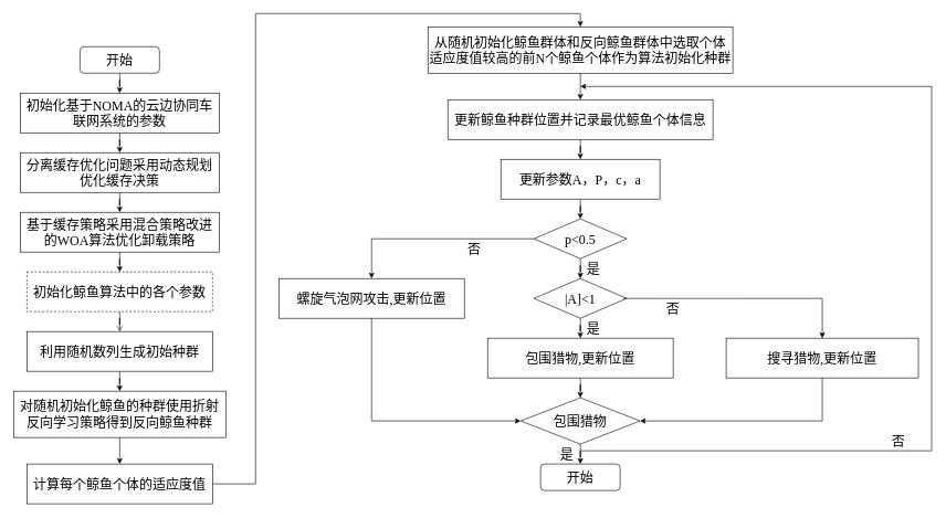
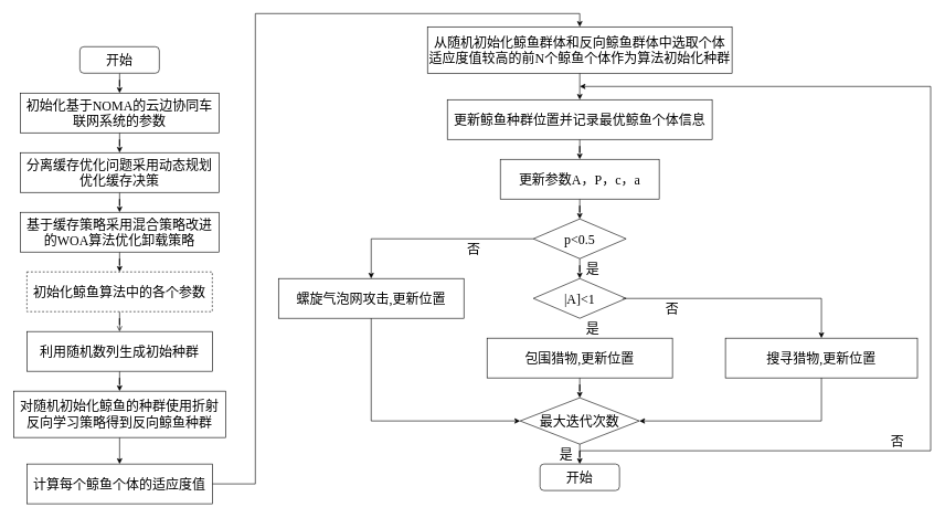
  <mxCell id="0" />
  <mxCell id="1" parent="0" />
  <mxCell id="2" value="" style="edgeStyle=orthogonalEdgeStyle;rounded=0;orthogonalLoop=1;jettySize=auto;html=1;fontFamily=Verdana;fontSize=18;" edge="1" parent="1" source="3" target="5"><mxGeometry relative="1" as="geometry" /></mxCell>
  <mxCell id="3" value="&lt;font style=&quot;vertical-align: inherit;&quot;&gt;&lt;font style=&quot;vertical-align: inherit;&quot;&gt;开始&lt;/font&gt;&lt;/font&gt;" style="rounded=1;whiteSpace=wrap;html=1;fontSize=20;glass=0;strokeWidth=1;shadow=0;fontFamily=宋体;" vertex="1" parent="1"><mxGeometry x="120" y="70" width="120" height="40" as="geometry" /></mxCell>
  <mxCell id="4" value="" style="edgeStyle=orthogonalEdgeStyle;rounded=0;orthogonalLoop=1;jettySize=auto;html=1;fontFamily=Verdana;fontSize=18;" edge="1" parent="1" source="5" target="7"><mxGeometry relative="1" as="geometry" /></mxCell>
  <mxCell id="5" value="&lt;font style=&quot;vertical-align: inherit;&quot;&gt;&lt;font style=&quot;vertical-align: inherit;&quot;&gt;初始化基于&lt;/font&gt;&lt;font face=&quot;Times New Roman&quot; style=&quot;vertical-align: inherit;&quot;&gt;NOMA&lt;/font&gt;&lt;font style=&quot;vertical-align: inherit;&quot;&gt;的云边协同车联网系统的参数&lt;/font&gt;&lt;/font&gt;" style="rounded=0;whiteSpace=wrap;html=1;fontFamily=宋体;fontSize=20;" vertex="1" parent="1"><mxGeometry x="30" y="140" width="300" height="60" as="geometry" /></mxCell>
  <mxCell id="6" value="" style="edgeStyle=orthogonalEdgeStyle;rounded=0;orthogonalLoop=1;jettySize=auto;html=1;fontFamily=Verdana;fontSize=18;" edge="1" parent="1" source="7" target="9"><mxGeometry relative="1" as="geometry" /></mxCell>
  <mxCell id="7" value="&lt;font style=&quot;vertical-align: inherit;&quot;&gt;&lt;font style=&quot;vertical-align: inherit;&quot;&gt;分离缓存优化问题采用动态规划优化缓存决策&lt;/font&gt;&lt;/font&gt;" style="rounded=0;whiteSpace=wrap;html=1;fontFamily=宋体;fontSize=20;" vertex="1" parent="1"><mxGeometry x="30" y="230" width="300" height="60" as="geometry" /></mxCell>
  <mxCell id="8" value="" style="edgeStyle=orthogonalEdgeStyle;rounded=0;orthogonalLoop=1;jettySize=auto;html=1;fontFamily=Verdana;fontSize=18;" edge="1" parent="1" source="9" target="11"><mxGeometry relative="1" as="geometry" /></mxCell>
  <mxCell id="9" value="&lt;font style=&quot;vertical-align: inherit;&quot;&gt;&lt;font style=&quot;vertical-align: inherit;&quot;&gt;基于缓存策略采用&lt;font face=&quot;宋体&quot;&gt;混合策略改进的&lt;/font&gt;&lt;font face=&quot;Times New Roman&quot;&gt;WOA&lt;/font&gt;&lt;font face=&quot;宋体&quot;&gt;算法&lt;/font&gt;优化卸载策略&lt;/font&gt;&lt;/font&gt;" style="rounded=0;whiteSpace=wrap;html=1;fontFamily=宋体;fontSize=20;" vertex="1" parent="1"><mxGeometry x="30" y="320" width="300" height="60" as="geometry" /></mxCell>
  <mxCell id="10" value="" style="edgeStyle=orthogonalEdgeStyle;rounded=0;orthogonalLoop=1;jettySize=auto;html=1;fontFamily=Verdana;fontSize=18;endArrow=open;" edge="1" parent="1" source="11" target="13"><mxGeometry relative="1" as="geometry" /></mxCell>
  <mxCell id="11" value="&lt;font style=&quot;vertical-align: inherit;&quot;&gt;&lt;font style=&quot;vertical-align: inherit;&quot;&gt;初始化鲸鱼算法中的各个参数&lt;/font&gt;&lt;/font&gt;" style="rounded=0;whiteSpace=wrap;html=1;fontFamily=宋体;fontSize=20;dashed=1;" vertex="1" parent="1"><mxGeometry x="40" y="410" width="280" height="60" as="geometry" /></mxCell>
  <mxCell id="12" value="" style="edgeStyle=orthogonalEdgeStyle;rounded=0;orthogonalLoop=1;jettySize=auto;html=1;fontFamily=Verdana;fontSize=18;" edge="1" parent="1" source="13" target="15"><mxGeometry relative="1" as="geometry" /></mxCell>
  <mxCell id="13" value="&lt;font style=&quot;vertical-align: inherit;&quot;&gt;&lt;font style=&quot;vertical-align: inherit;&quot;&gt;利用随机数列生成初始种群&lt;/font&gt;&lt;/font&gt;" style="rounded=0;whiteSpace=wrap;html=1;fontFamily=宋体;fontSize=20;" vertex="1" parent="1"><mxGeometry x="40" y="500" width="280" height="60" as="geometry" /></mxCell>
  <mxCell id="14" value="" style="edgeStyle=orthogonalEdgeStyle;rounded=0;orthogonalLoop=1;jettySize=auto;html=1;fontFamily=Verdana;fontSize=18;" edge="1" parent="1" source="15" target="17"><mxGeometry relative="1" as="geometry" /></mxCell>
  <mxCell id="15" value="&lt;font style=&quot;vertical-align: inherit;&quot;&gt;&lt;font style=&quot;vertical-align: inherit;&quot;&gt;对随机初始化鲸鱼的种群使用折射反向学习策略得到反向鲸鱼种群&lt;/font&gt;&lt;/font&gt;" style="rounded=0;whiteSpace=wrap;html=1;fontFamily=宋体;fontSize=20;" vertex="1" parent="1"><mxGeometry x="20" y="590" width="320" height="70" as="geometry" /></mxCell>
  <mxCell id="16" style="edgeStyle=orthogonalEdgeStyle;rounded=0;orthogonalLoop=1;jettySize=auto;html=1;entryX=0.5;entryY=0;entryDx=0;entryDy=0;" edge="1" parent="1" source="17" target="19"><mxGeometry relative="1" as="geometry"><Array as="points"><mxPoint x="385" y="730" /><mxPoint x="385" y="20" /><mxPoint x="875" y="20" /></Array></mxGeometry></mxCell>
  <mxCell id="17" value="&lt;font style=&quot;vertical-align: inherit;&quot;&gt;&lt;font style=&quot;vertical-align: inherit;&quot;&gt;计算每个鲸鱼个体的适应度值&lt;/font&gt;&lt;/font&gt;" style="rounded=0;whiteSpace=wrap;html=1;fontFamily=宋体;fontSize=20;" vertex="1" parent="1"><mxGeometry x="40" y="700" width="280" height="60" as="geometry" /></mxCell>
  <mxCell id="18" value="" style="edgeStyle=orthogonalEdgeStyle;rounded=0;orthogonalLoop=1;jettySize=auto;html=1;fontFamily=Verdana;fontSize=18;" edge="1" parent="1" source="19" target="21"><mxGeometry relative="1" as="geometry" /></mxCell>
  <mxCell id="19" value="&lt;font style=&quot;vertical-align: inherit;&quot;&gt;&lt;font style=&quot;vertical-align: inherit;&quot;&gt;&lt;font style=&quot;vertical-align: inherit;&quot;&gt;&lt;font style=&quot;vertical-align: inherit;&quot;&gt;从随机初始化鲸鱼群体和反向鲸鱼群体中选取个体适应度值较高的前&lt;/font&gt;&lt;/font&gt;&lt;font face=&quot;Times New Roman&quot;&gt;&lt;font style=&quot;vertical-align: inherit;&quot;&gt;&lt;font style=&quot;vertical-align: inherit;&quot;&gt;N&lt;/font&gt;&lt;/font&gt;&lt;/font&gt;&lt;font style=&quot;vertical-align: inherit;&quot;&gt;&lt;font style=&quot;vertical-align: inherit;&quot;&gt;个鲸鱼个体作为算法初始化种群&lt;/font&gt;&lt;/font&gt;&lt;/font&gt;&lt;/font&gt;" style="rounded=0;whiteSpace=wrap;html=1;fontFamily=宋体;fontSize=20;" vertex="1" parent="1"><mxGeometry x="645" y="40" width="460" height="70" as="geometry" /></mxCell>
  <mxCell id="20" value="" style="edgeStyle=orthogonalEdgeStyle;rounded=0;orthogonalLoop=1;jettySize=auto;html=1;" edge="1" parent="1" source="21" target="23"><mxGeometry relative="1" as="geometry" /></mxCell>
  <mxCell id="21" value="&lt;font style=&quot;vertical-align: inherit;&quot;&gt;&lt;font style=&quot;vertical-align: inherit;&quot;&gt;更新鲸鱼种群位置并记录最优鲸鱼个体信息&lt;/font&gt;&lt;/font&gt;" style="rounded=0;whiteSpace=wrap;html=1;fontFamily=宋体;fontSize=20;" vertex="1" parent="1"><mxGeometry x="675" y="150" width="400" height="60" as="geometry" /></mxCell>
  <mxCell id="22" value="" style="edgeStyle=orthogonalEdgeStyle;rounded=0;orthogonalLoop=1;jettySize=auto;html=1;" edge="1" parent="1" source="23" target="25"><mxGeometry relative="1" as="geometry" /></mxCell>
  <mxCell id="23" value="&lt;font style=&quot;vertical-align: inherit;&quot;&gt;&lt;font face=&quot;宋体&quot; style=&quot;vertical-align: inherit;&quot;&gt;更新参数&lt;/font&gt;&lt;font face=&quot;Times New Roman&quot; style=&quot;vertical-align: inherit;&quot;&gt;A，P，c，a&lt;/font&gt;&lt;/font&gt;" style="rounded=0;whiteSpace=wrap;html=1;fontFamily=宋体;fontSize=20;" vertex="1" parent="1"><mxGeometry x="755" y="240" width="240" height="60" as="geometry" /></mxCell>
  <mxCell id="24" value="" style="edgeStyle=orthogonalEdgeStyle;rounded=0;orthogonalLoop=1;jettySize=auto;html=1;" edge="1" parent="1" source="25" target="27"><mxGeometry relative="1" as="geometry" /></mxCell>
  <mxCell id="25" value="&lt;font&gt;p&amp;lt;0.5&lt;/font&gt;" style="rhombus;whiteSpace=wrap;html=1;fontFamily=Times New Roman;fontSize=20;" vertex="1" parent="1"><mxGeometry x="805" y="330" width="140" height="60" as="geometry" /></mxCell>
- <mxCell id="26" value="" style="edgeStyle=orthogonalEdgeStyle;rounded=0;orthogonalLoop=1;jettySize=auto;html=1;" edge="1" parent="1" source="27" target="29"><mxGeometry relative="1" as="geometry" /></mxCell>
  <mxCell id="27" value="&lt;font&gt;&lt;span&gt;|A]&amp;lt;1&lt;/span&gt;&lt;/font&gt;" style="rhombus;whiteSpace=wrap;html=1;fontFamily=Times New Roman;fontSize=20;" vertex="1" parent="1"><mxGeometry x="805" y="420" width="140" height="60" as="geometry" /></mxCell>
  <mxCell id="28" value="" style="edgeStyle=orthogonalEdgeStyle;rounded=0;orthogonalLoop=1;jettySize=auto;html=1;" edge="1" parent="1" source="29" target="33"><mxGeometry relative="1" as="geometry" /></mxCell>
  <mxCell id="29" value="&lt;font style=&quot;vertical-align: inherit;&quot;&gt;&lt;font style=&quot;vertical-align: inherit;&quot;&gt;包围猎物,更新位置&lt;/font&gt;&lt;/font&gt;" style="rounded=0;whiteSpace=wrap;html=1;fontFamily=宋体;fontSize=20;" vertex="1" parent="1"><mxGeometry x="735" y="510" width="280" height="60" as="geometry" /></mxCell>
  <mxCell id="30" value="&lt;font style=&quot;vertical-align: inherit;&quot;&gt;&lt;font style=&quot;vertical-align: inherit;&quot;&gt;螺旋气泡网攻击,更新位置&lt;/font&gt;&lt;/font&gt;" style="rounded=0;whiteSpace=wrap;html=1;fontFamily=宋体;fontSize=20;" vertex="1" parent="1"><mxGeometry x="420" y="420" width="280" height="60" as="geometry" /></mxCell>
  <mxCell id="31" value="&lt;font style=&quot;vertical-align: inherit;&quot;&gt;&lt;font style=&quot;vertical-align: inherit;&quot;&gt;搜寻猎物,更新位置&lt;/font&gt;&lt;/font&gt;" style="rounded=0;whiteSpace=wrap;html=1;fontFamily=宋体;fontSize=20;" vertex="1" parent="1"><mxGeometry x="1095" y="510" width="290" height="60" as="geometry" /></mxCell>
  <mxCell id="32" value="" style="edgeStyle=orthogonalEdgeStyle;rounded=0;orthogonalLoop=1;jettySize=auto;html=1;" edge="1" parent="1" source="33" target="34"><mxGeometry relative="1" as="geometry" /></mxCell>
- <mxCell id="33" value="&lt;font&gt;&lt;span&gt;包围猎物&lt;/span&gt;&lt;/font&gt;" style="rhombus;whiteSpace=wrap;html=1;fontFamily=宋体;fontSize=20;" vertex="1" parent="1"><mxGeometry x="785" y="600" width="180" height="70" as="geometry" /></mxCell>
+ <mxCell id="33" value="&lt;font&gt;&lt;span&gt;最大迭代次数&lt;/span&gt;&lt;/font&gt;" style="rhombus;whiteSpace=wrap;html=1;fontFamily=宋体;fontSize=20;" vertex="1" parent="1"><mxGeometry x="785" y="600" width="180" height="70" as="geometry" /></mxCell>
  <mxCell id="34" value="&lt;font style=&quot;vertical-align: inherit;&quot;&gt;&lt;font style=&quot;vertical-align: inherit;&quot;&gt;开始&lt;/font&gt;&lt;/font&gt;" style="rounded=1;whiteSpace=wrap;html=1;fontSize=20;glass=0;strokeWidth=1;shadow=0;fontFamily=宋体;" vertex="1" parent="1"><mxGeometry x="815" y="700" width="120" height="40" as="geometry" /></mxCell>
  <mxCell id="35" value="" style="endArrow=classic;html=1;rounded=0;exitX=0;exitY=0.5;exitDx=0;exitDy=0;entryX=0.5;entryY=0;entryDx=0;entryDy=0;" edge="1" parent="1" source="25" target="30"><mxGeometry width="50" height="50" relative="1" as="geometry"><mxPoint x="465" y="390" as="sourcePoint" /><mxPoint x="515" y="340" as="targetPoint" /><Array as="points"><mxPoint x="560" y="360" /></Array></mxGeometry></mxCell>
  <mxCell id="36" value="" style="endArrow=classic;html=1;rounded=0;exitX=0.961;exitY=0.501;exitDx=0;exitDy=0;exitPerimeter=0;entryX=0.5;entryY=0;entryDx=0;entryDy=0;" edge="1" parent="1" source="27" target="31"><mxGeometry width="50" height="50" relative="1" as="geometry"><mxPoint x="1045" y="470" as="sourcePoint" /><mxPoint x="1095" y="420" as="targetPoint" /><Array as="points"><mxPoint x="1240" y="450" /></Array></mxGeometry></mxCell>
  <mxCell id="37" value="" style="endArrow=classic;html=1;rounded=0;exitX=0.5;exitY=1;exitDx=0;exitDy=0;entryX=0;entryY=0.5;entryDx=0;entryDy=0;" edge="1" parent="1" source="30" target="33"><mxGeometry width="50" height="50" relative="1" as="geometry"><mxPoint x="545" y="650" as="sourcePoint" /><mxPoint x="595" y="600" as="targetPoint" /><Array as="points"><mxPoint x="560" y="635" /></Array></mxGeometry></mxCell>
  <mxCell id="38" value="" style="endArrow=classic;html=1;rounded=0;exitX=0.5;exitY=1;exitDx=0;exitDy=0;entryX=1;entryY=0.5;entryDx=0;entryDy=0;" edge="1" parent="1" source="31" target="33"><mxGeometry width="50" height="50" relative="1" as="geometry"><mxPoint x="1215" y="700" as="sourcePoint" /><mxPoint x="1265" y="650" as="targetPoint" /><Array as="points"><mxPoint x="1240" y="635" /></Array></mxGeometry></mxCell>
  <mxCell id="39" value="" style="endArrow=classic;html=1;rounded=0;" edge="1" parent="1"><mxGeometry width="50" height="50" relative="1" as="geometry"><mxPoint x="875" y="680" as="sourcePoint" /><mxPoint x="875" y="130" as="targetPoint" /><Array as="points"><mxPoint x="1405" y="680" /><mxPoint x="1405" y="130" /></Array></mxGeometry></mxCell>
  <mxCell id="40" value="&lt;font&gt;是&lt;/font&gt;" style="text;html=1;align=center;verticalAlign=middle;whiteSpace=wrap;rounded=0;fontFamily=宋体;fontSize=20;" vertex="1" parent="1"><mxGeometry x="865" y="390" width="60" height="30" as="geometry" /></mxCell>
  <mxCell id="41" value="&lt;font&gt;是&lt;/font&gt;" style="text;html=1;align=center;verticalAlign=middle;whiteSpace=wrap;rounded=0;fontFamily=宋体;fontSize=20;" vertex="1" parent="1"><mxGeometry x="865" y="480" width="60" height="30" as="geometry" /></mxCell>
  <mxCell id="42" value="&lt;font&gt;是&lt;/font&gt;" style="text;html=1;align=center;verticalAlign=middle;whiteSpace=wrap;rounded=0;fontFamily=宋体;fontSize=20;" vertex="1" parent="1"><mxGeometry x="825" y="670" width="60" height="30" as="geometry" /></mxCell>
  <mxCell id="43" value="&lt;font&gt;否&lt;/font&gt;" style="text;html=1;align=center;verticalAlign=middle;whiteSpace=wrap;rounded=0;fontFamily=宋体;fontSize=20;" vertex="1" parent="1"><mxGeometry x="685" y="360" width="60" height="30" as="geometry" /></mxCell>
  <mxCell id="44" value="&lt;font&gt;否&lt;/font&gt;" style="text;html=1;align=center;verticalAlign=middle;whiteSpace=wrap;rounded=0;fontFamily=宋体;fontSize=20;" vertex="1" parent="1"><mxGeometry x="985" y="450" width="60" height="30" as="geometry" /></mxCell>
  <mxCell id="45" value="&lt;font&gt;否&lt;/font&gt;" style="text;html=1;align=center;verticalAlign=middle;whiteSpace=wrap;rounded=0;fontFamily=宋体;fontSize=20;" vertex="1" parent="1"><mxGeometry x="1325" y="650" width="60" height="30" as="geometry" /></mxCell>
